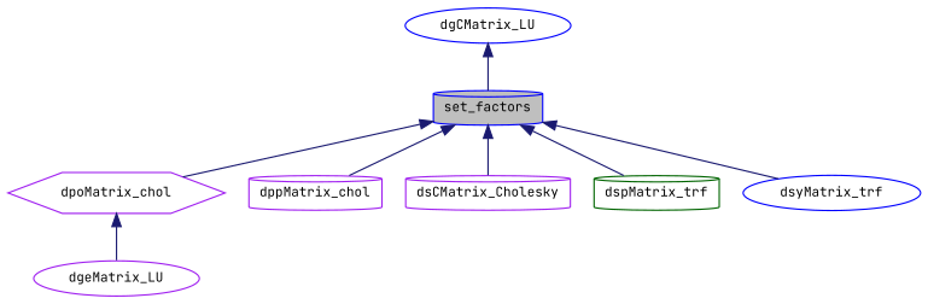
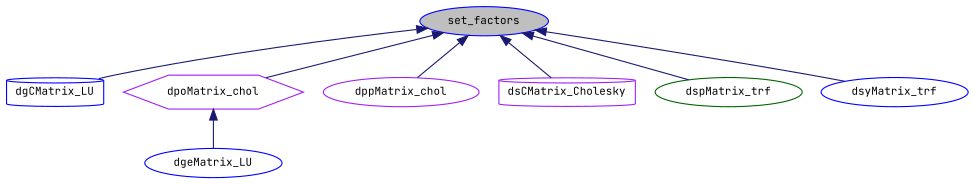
  digraph {
    fontname="JetBrains Mono"
    rankdir=TB
    node [color=purple fillcolor=white fontname="JetBrains Mono" fontsize=10 shape=ellipse style=filled]
    edge [color=midnightblue dir=back fontname="JetBrains Mono" fontsize=10 labelfontname="FreeSans.ttf" labelfontsize=10 style=solid]
-   n1 [color=blue fillcolor=grey75 fontcolor=black height=0.2 label=set_factors shape=cylinder width=0.4]
-   n2 [color=blue height=0.2 label=dgCMatrix_LU width=0.4]
+   n1 [color=blue fillcolor=grey75 fontcolor=black height=0.2 label=set_factors width=0.4]
+   n2 [color=blue height=0.2 label=dgCMatrix_LU shape=cylinder width=0.4]
    n3 [height=0.2 label=dpoMatrix_chol shape=hexagon width=0.4]
-   n4 [height=0.2 label=dppMatrix_chol shape=cylinder width=0.4]
+   n4 [height=0.2 label=dppMatrix_chol width=0.4]
    n5 [height=0.2 label=dsCMatrix_Cholesky shape=cylinder width=0.4]
-   n6 [color=darkgreen height=0.2 label=dspMatrix_trf shape=cylinder width=0.4]
+   n6 [color=darkgreen height=0.2 label=dspMatrix_trf width=0.4]
    n7 [color=blue height=0.2 label=dsyMatrix_trf width=0.4]
-   n8 [height=0.2 label=dgeMatrix_LU width=0.4]
-   n2 -> n1
+   n8 [color=blue height=0.2 label=dgeMatrix_LU width=0.4]
+   n1 -> n2
    n1 -> n3
    n1 -> n4
    n1 -> n5
    n1 -> n6
    n1 -> n7
    n3 -> n8
  }
